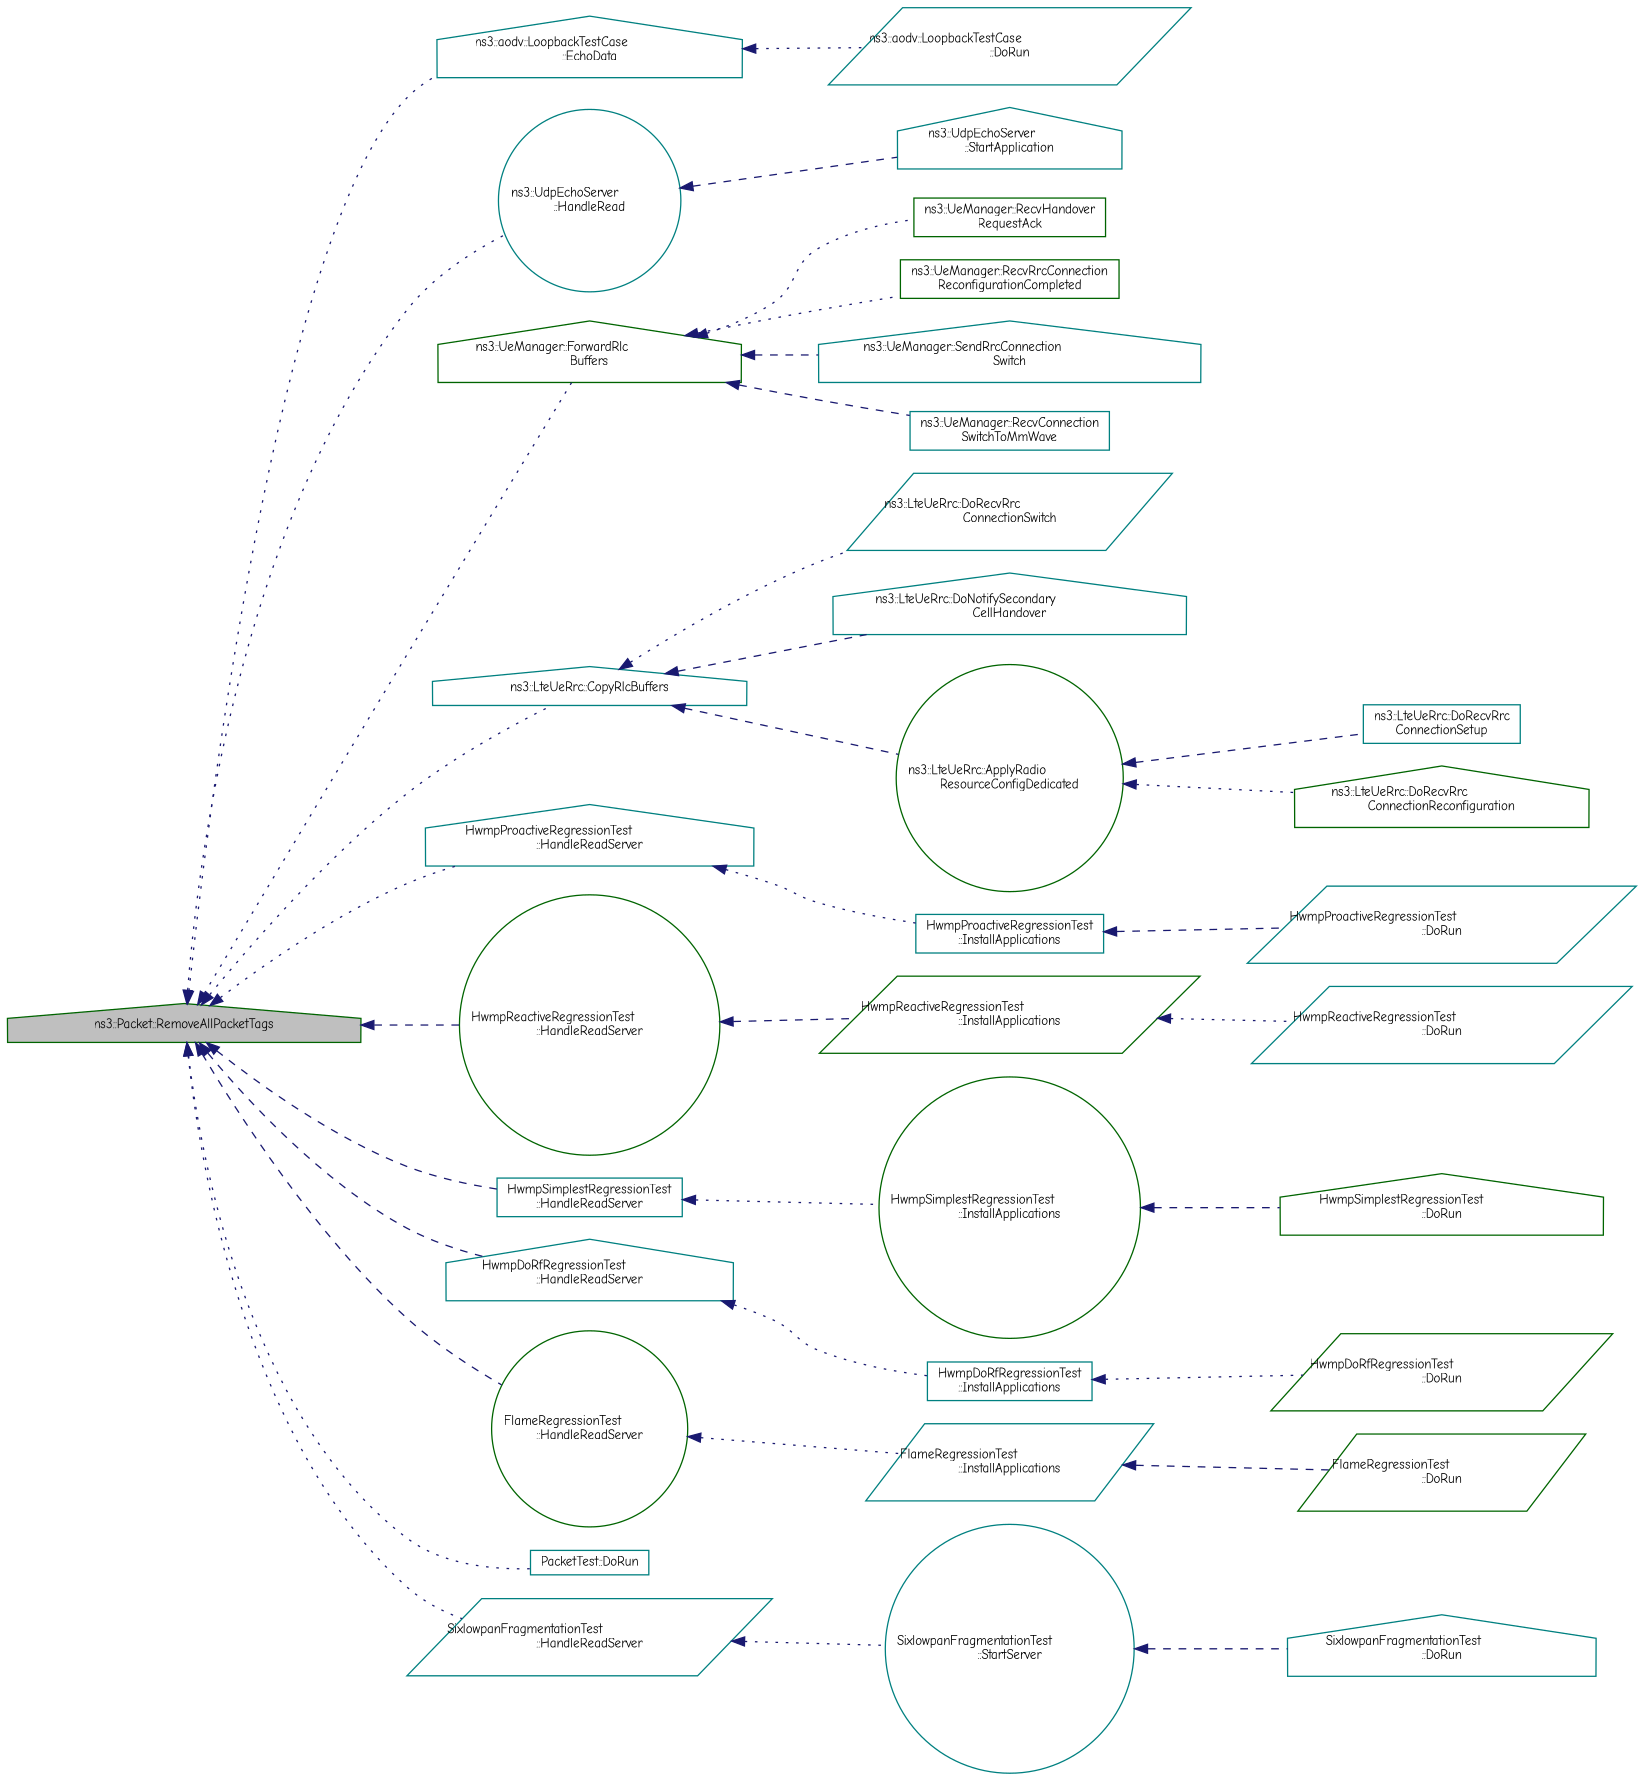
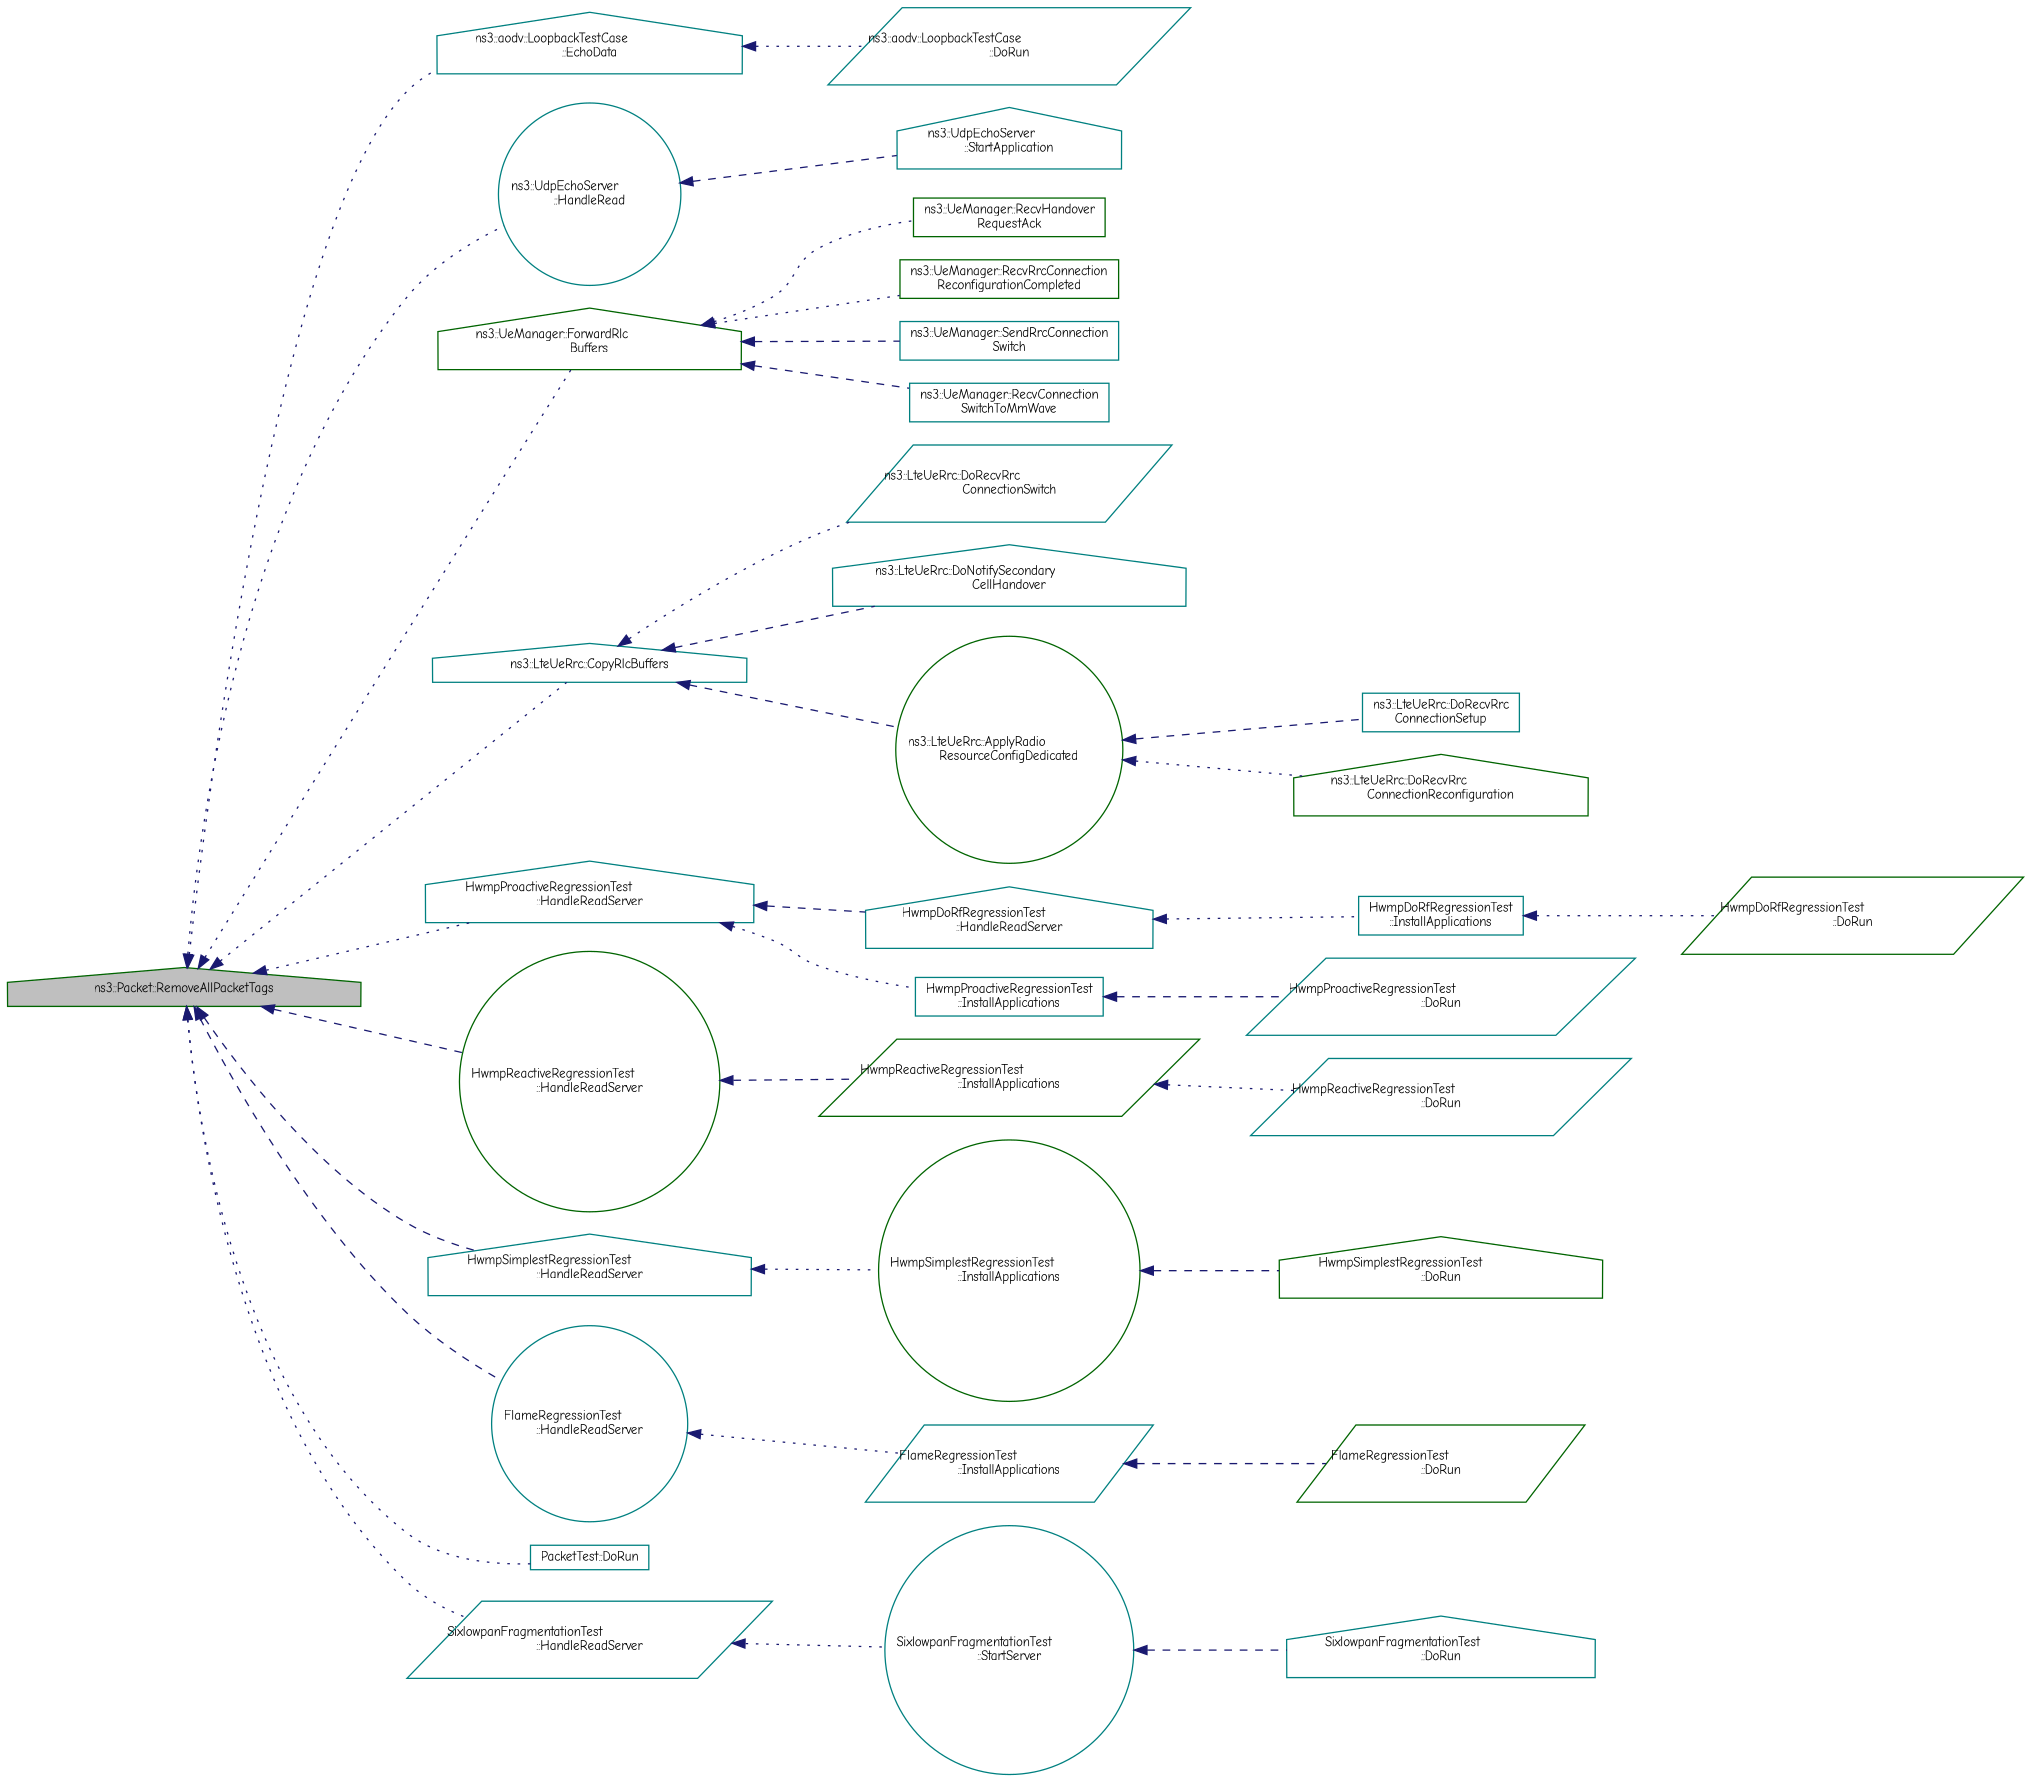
  digraph {
    fontname="Comic Neue"
    rankdir=LR
    node [color=teal fillcolor=white fontname="Comic Neue" fontsize=10 shape=house style=filled]
    edge [color=midnightblue dir=back fontname="Comic Neue" fontsize=10 labelfontname=Helvetica labelfontsize=10 style=dotted]
    n1 [color=darkgreen fillcolor=grey75 fontcolor=black height=0.2 label="ns3::Packet::RemoveAllPacketTags" width=0.4]
    n2 [height=0.2 label="ns3::aodv::LoopbackTestCase\l::EchoData" width=0.4]
    n3 [height=0.2 label="ns3::UdpEchoServer\l::HandleRead" shape=circle width=0.4]
    n4 [color=darkgreen height=0.2 label="ns3::UeManager::ForwardRlc\lBuffers" width=0.4]
    n5 [height=0.2 label="ns3::LteUeRrc::CopyRlcBuffers" width=0.4]
    n6 [height=0.2 label="HwmpProactiveRegressionTest\l::HandleReadServer" width=0.4]
    n7 [color=darkgreen height=0.2 label="HwmpReactiveRegressionTest\l::HandleReadServer" shape=circle width=0.4]
-   n8 [height=0.2 label="HwmpSimplestRegressionTest\l::HandleReadServer" shape=box width=0.4]
+   n8 [height=0.2 label="HwmpSimplestRegressionTest\l::HandleReadServer" width=0.4]
    n9 [height=0.2 label="HwmpDoRfRegressionTest\l::HandleReadServer" width=0.4]
-   n10 [color=darkgreen height=0.2 label="FlameRegressionTest\l::HandleReadServer" shape=circle width=0.4]
+   n10 [height=0.2 label="FlameRegressionTest\l::HandleReadServer" shape=circle width=0.4]
    n11 [height=0.2 label="PacketTest::DoRun" shape=box width=0.4]
    n12 [height=0.2 label="SixlowpanFragmentationTest\l::HandleReadServer" shape=parallelogram width=0.4]
    n13 [height=0.2 label="ns3::aodv::LoopbackTestCase\l::DoRun" shape=parallelogram width=0.4]
    n14 [height=0.2 label="ns3::UdpEchoServer\l::StartApplication" width=0.4]
    n15 [color=darkgreen height=0.2 label="ns3::UeManager::RecvHandover\lRequestAck" shape=box width=0.4]
    n16 [color=darkgreen height=0.2 label="ns3::UeManager::RecvRrcConnection\lReconfigurationCompleted" shape=box width=0.4]
-   n17 [height=0.2 label="ns3::UeManager::SendRrcConnection\lSwitch" width=0.4]
+   n17 [height=0.2 label="ns3::UeManager::SendRrcConnection\lSwitch" shape=box width=0.4]
    n18 [height=0.2 label="ns3::UeManager::RecvConnection\lSwitchToMmWave" shape=box width=0.4]
    n19 [height=0.2 label="ns3::LteUeRrc::DoRecvRrc\lConnectionSwitch" shape=parallelogram width=0.4]
    n20 [height=0.2 label="ns3::LteUeRrc::DoNotifySecondary\lCellHandover" width=0.4]
    n21 [color=darkgreen height=0.2 label="ns3::LteUeRrc::ApplyRadio\lResourceConfigDedicated" shape=circle width=0.4]
    n22 [height=0.2 label="HwmpProactiveRegressionTest\l::InstallApplications" shape=box width=0.4]
    n23 [color=darkgreen height=0.2 label="HwmpReactiveRegressionTest\l::InstallApplications" shape=parallelogram width=0.4]
    n24 [color=darkgreen height=0.2 label="HwmpSimplestRegressionTest\l::InstallApplications" shape=circle width=0.4]
    n25 [height=0.2 label="HwmpDoRfRegressionTest\l::InstallApplications" shape=box width=0.4]
    n26 [height=0.2 label="FlameRegressionTest\l::InstallApplications" shape=parallelogram width=0.4]
    n27 [height=0.2 label="SixlowpanFragmentationTest\l::StartServer" shape=circle width=0.4]
    n28 [height=0.2 label="ns3::LteUeRrc::DoRecvRrc\lConnectionSetup" shape=box width=0.4]
    n29 [color=darkgreen height=0.2 label="ns3::LteUeRrc::DoRecvRrc\lConnectionReconfiguration" width=0.4]
    n30 [height=0.2 label="HwmpProactiveRegressionTest\l::DoRun" shape=parallelogram width=0.4]
    n31 [height=0.2 label="HwmpReactiveRegressionTest\l::DoRun" shape=parallelogram width=0.4]
    n32 [color=darkgreen height=0.2 label="HwmpSimplestRegressionTest\l::DoRun" width=0.4]
    n33 [color=darkgreen height=0.2 label="HwmpDoRfRegressionTest\l::DoRun" shape=parallelogram width=0.4]
    n34 [color=darkgreen height=0.2 label="FlameRegressionTest\l::DoRun" shape=parallelogram width=0.4]
    n35 [height=0.2 label="SixlowpanFragmentationTest\l::DoRun" width=0.4]
    n1 -> n2
    n1 -> n3
    n1 -> n4
    n1 -> n5
    n1 -> n6
    n1 -> n7 [style=dashed]
    n1 -> n8 [style=dashed]
-   n1 -> n9 [style=dashed]
+   n6 -> n9 [style=dashed]
    n1 -> n10 [style=dashed]
    n1 -> n11
    n1 -> n12
    n2 -> n13
    n3 -> n14 [style=dashed]
    n4 -> n15
    n4 -> n16
    n4 -> n17 [style=dashed]
    n4 -> n18 [style=dashed]
    n5 -> n19
    n5 -> n20 [style=dashed]
    n5 -> n21 [style=dashed]
    n6 -> n22
    n7 -> n23 [style=dashed]
    n8 -> n24
    n9 -> n25
    n10 -> n26
    n12 -> n27
    n21 -> n28 [style=dashed]
    n21 -> n29
    n22 -> n30 [style=dashed]
    n23 -> n31
    n24 -> n32 [style=dashed]
    n25 -> n33
    n26 -> n34 [style=dashed]
    n27 -> n35 [style=dashed]
  }
